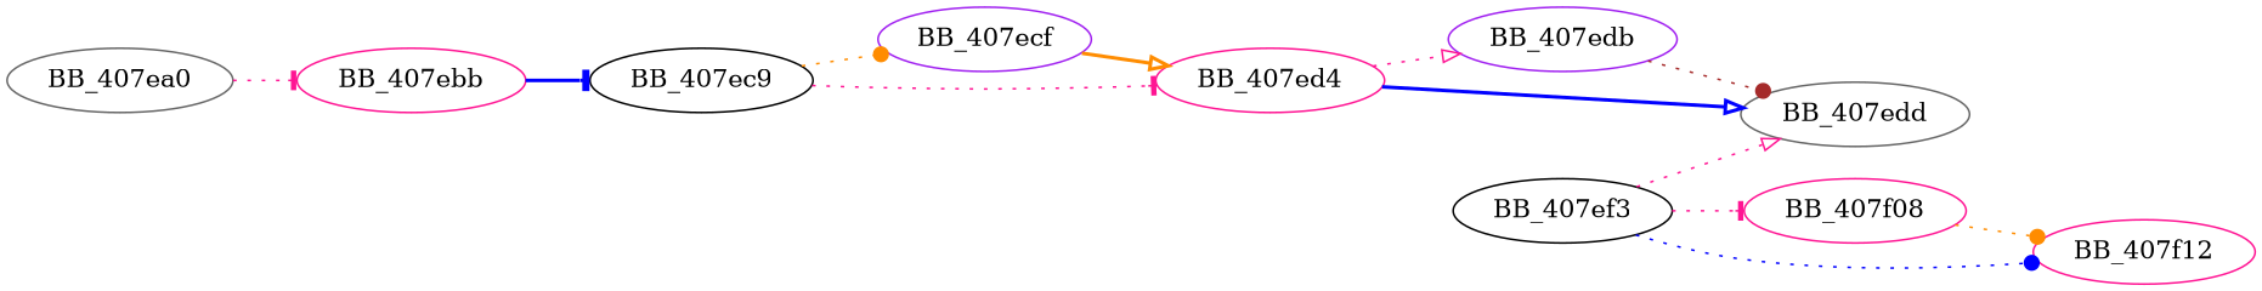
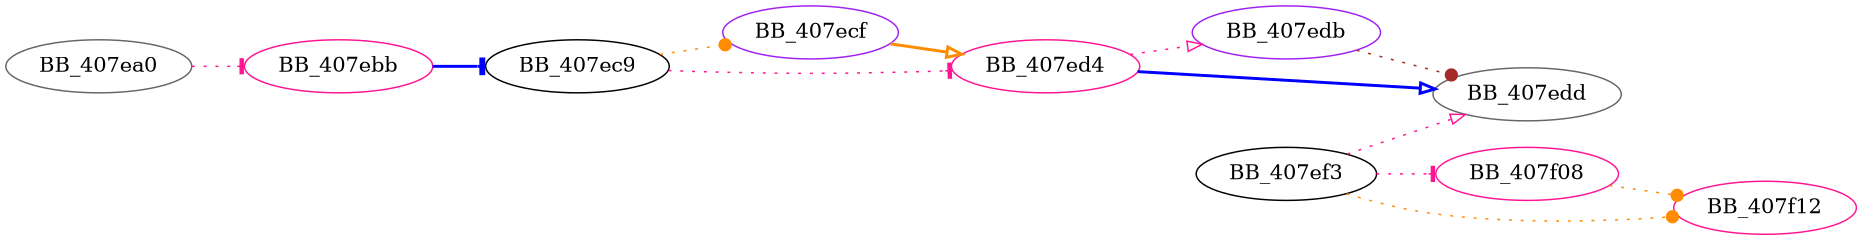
  digraph {
    fontname="DejaVu Serif"
    rankdir=LR
    node [color=deeppink fontname="DejaVu Serif"]
    edge [arrowhead=tee color=deeppink fontname="DejaVu Serif" style=dotted]
    BB_407ea0 [color=gray40]
    BB_407ebb
    BB_407ec9 [color=black]
    BB_407ecf [color=purple]
    BB_407ed4
    BB_407edb [color=purple]
    BB_407edd [color=gray40]
    BB_407ef3 [color=black]
    BB_407f08
    BB_407f12
    BB_407ea0 -> BB_407ebb
    BB_407ebb -> BB_407ec9 [color=blue style=bold]
    BB_407ec9 -> BB_407ecf [arrowhead=dot color=darkorange]
    BB_407ec9 -> BB_407ed4
    BB_407ecf -> BB_407ed4 [arrowhead=onormal color=darkorange style=bold]
    BB_407ed4 -> BB_407edb [arrowhead=onormal]
    BB_407ed4 -> BB_407edd [arrowhead=onormal color=blue style=bold]
    BB_407edb -> BB_407edd [arrowhead=dot color=brown]
    BB_407ef3 -> BB_407edd [arrowhead=onormal]
    BB_407ef3 -> BB_407f08
-   BB_407ef3 -> BB_407f12 [arrowhead=dot color=blue]
+   BB_407ef3 -> BB_407f12 [arrowhead=dot color=darkorange]
    BB_407f08 -> BB_407f12 [arrowhead=dot color=darkorange]
  }
